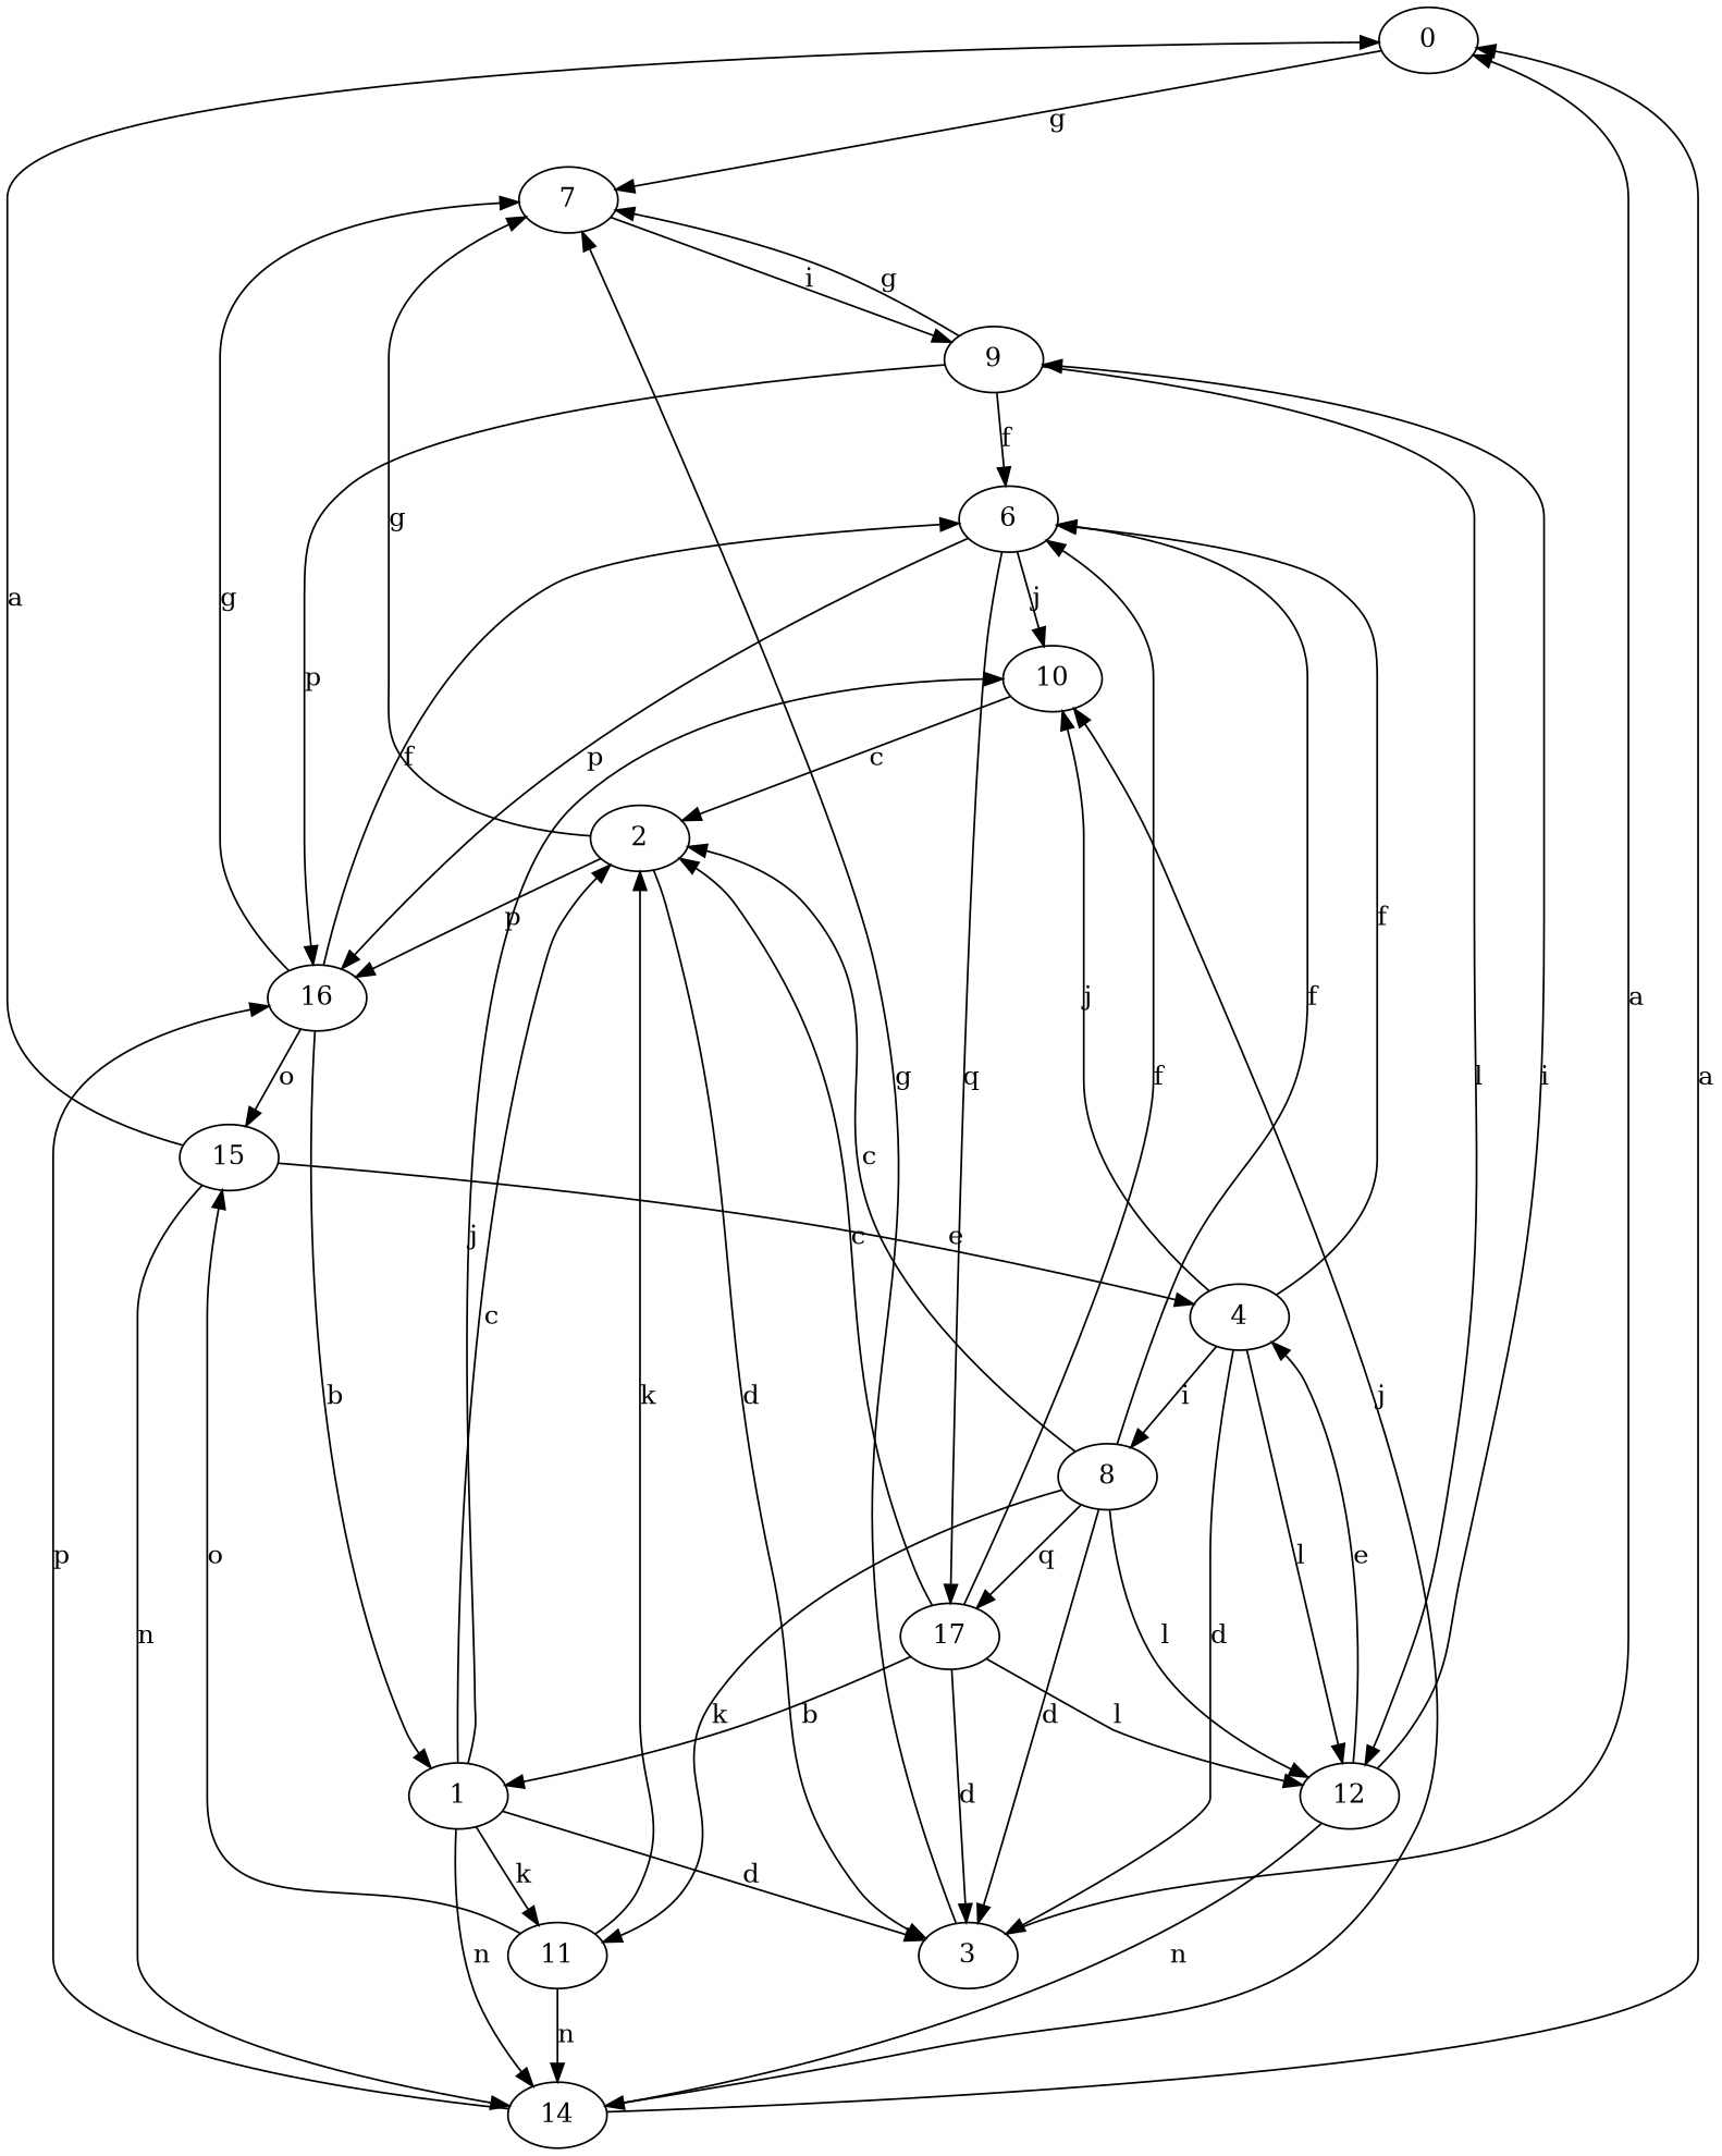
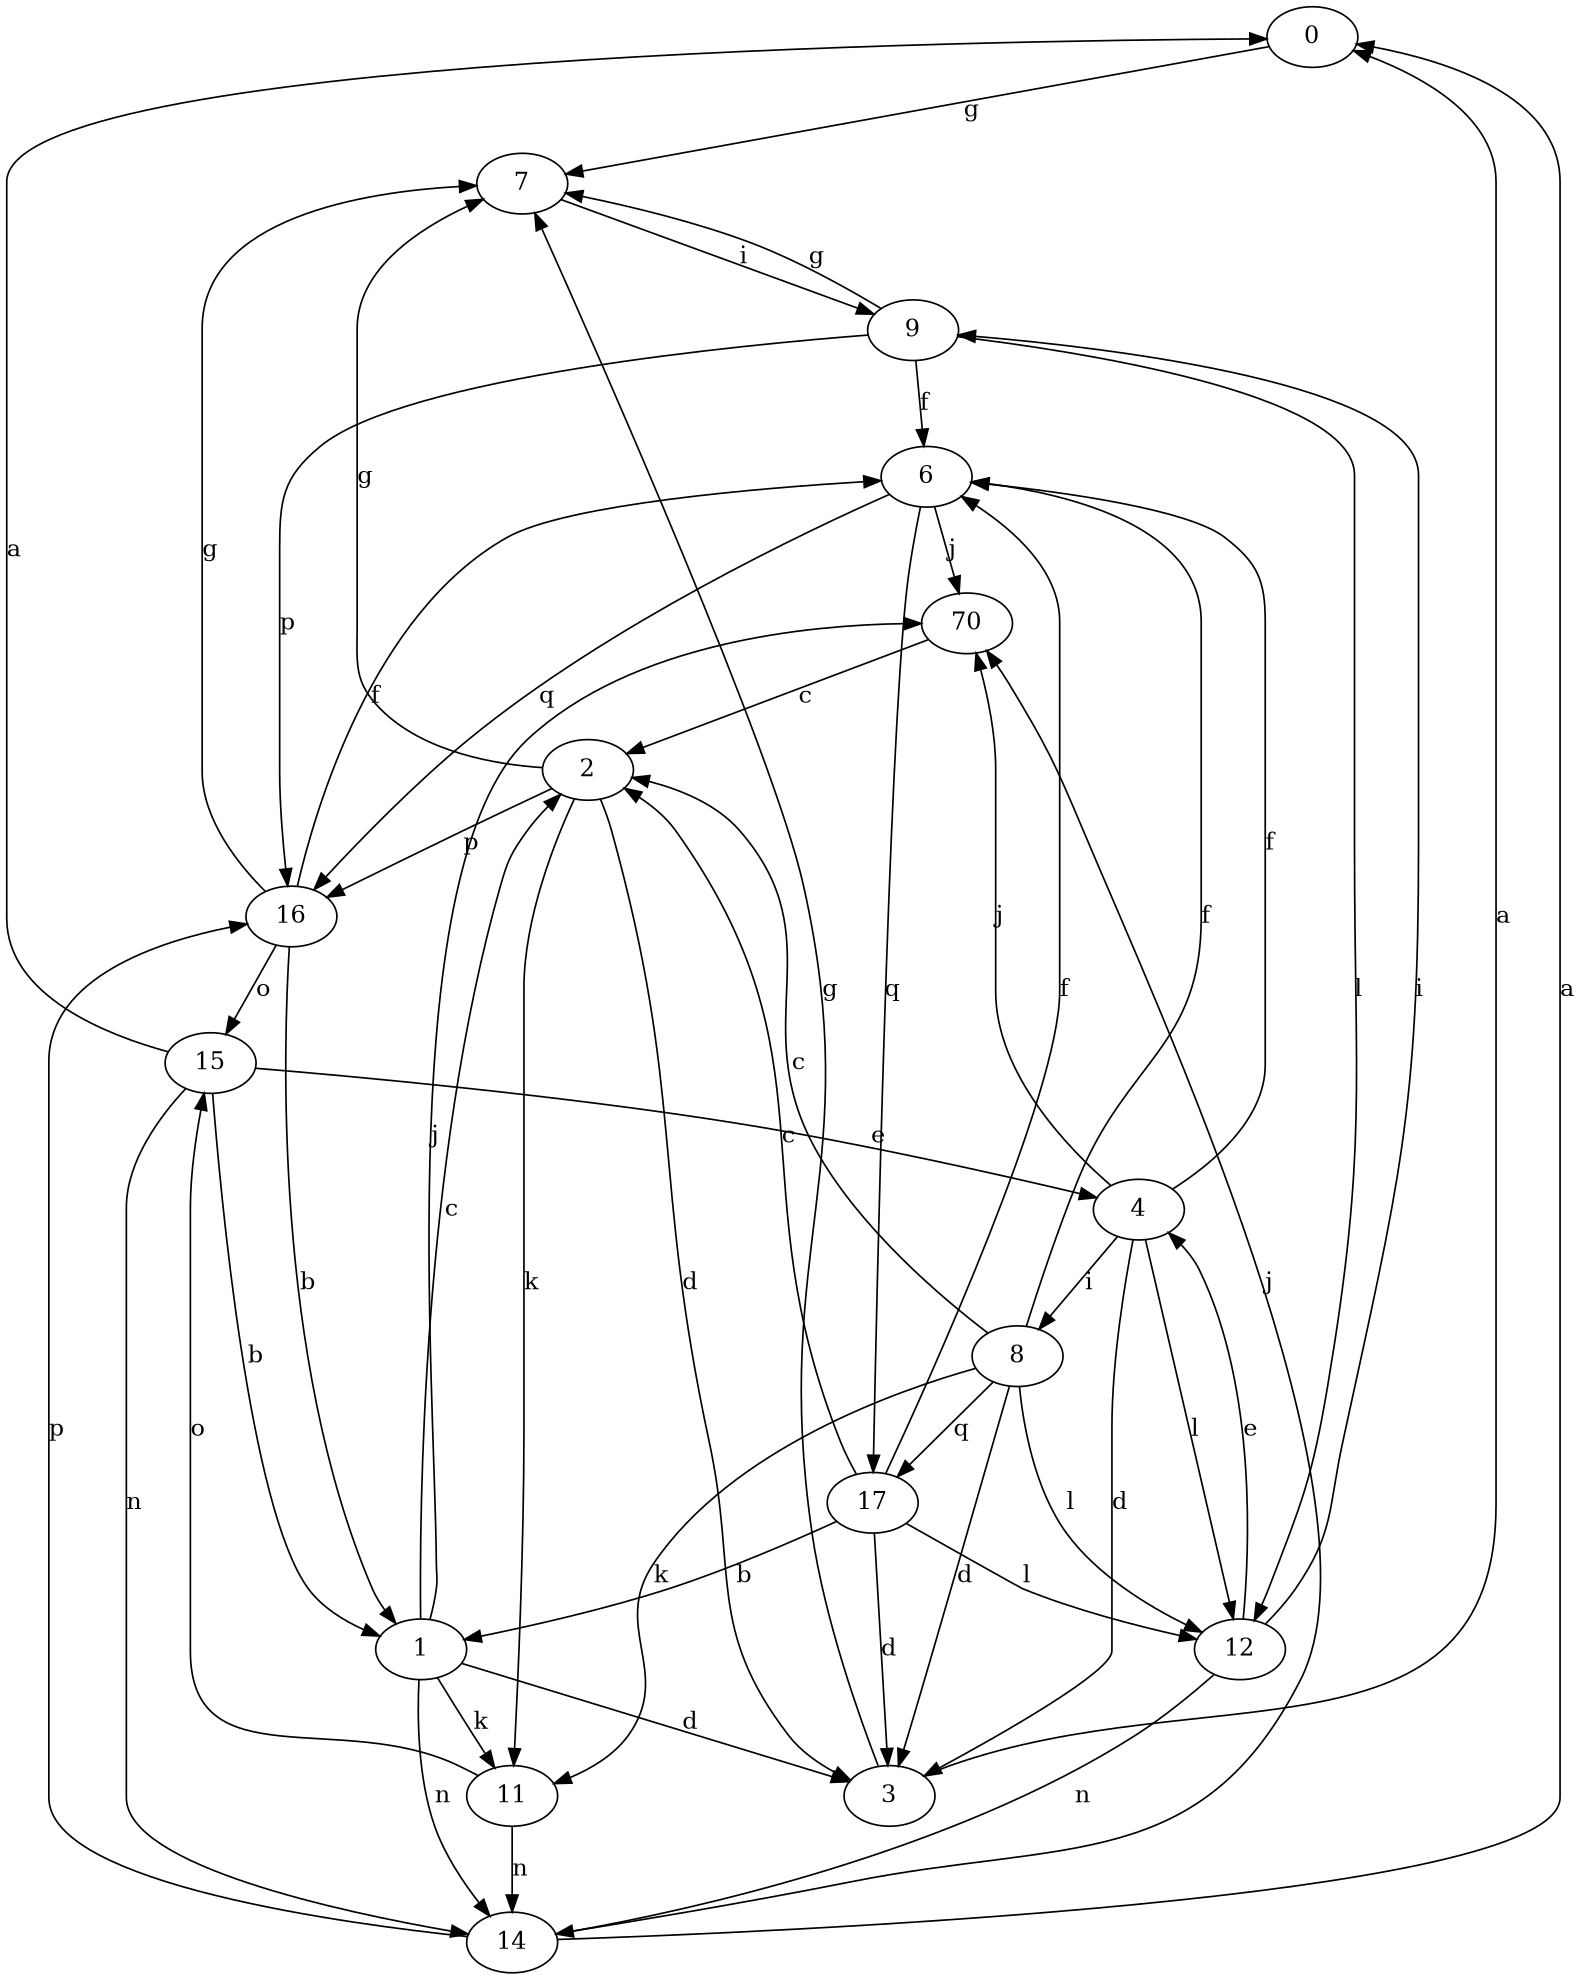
  strict digraph {
    0
    7
    9
    1
    2
    3
-   10
+   10 [label=70]
    11
    14
    16
    15
    12
    4
    6
    8
    17
    0 -> 7 [label=g]
    7 -> 9 [label=i]
    9 -> 7 [label=g]
    9 -> 16 [label=p]
    9 -> 12 [label=l]
    9 -> 6 [label=f]
    1 -> 2 [label=c]
    1 -> 3 [label=d]
    1 -> 10 [label=j]
    1 -> 11 [label=k]
    1 -> 14 [label=n]
    2 -> 7 [label=g]
    2 -> 3 [label=d]
-   11 -> 2 [label=k]
+   2 -> 11 [label=k]
    2 -> 16 [label=p]
    3 -> 0 [label=a]
    3 -> 7 [label=g]
    10 -> 2 [label=c]
    11 -> 14 [label=n]
    11 -> 15 [label=o]
    14 -> 0 [label=a]
    14 -> 10 [label=j]
    14 -> 16 [label=p]
    16 -> 7 [label=g]
    16 -> 1 [label=b]
    16 -> 15 [label=o]
    16 -> 6 [label=f]
    15 -> 0 [label=a]
+   15 -> 1 [label=b]
    15 -> 14 [label=n]
    15 -> 4 [label=e]
    12 -> 9 [label=i]
    12 -> 14 [label=n]
    12 -> 4 [label=e]
    4 -> 3 [label=d]
    4 -> 10 [label=j]
    4 -> 12 [label=l]
    4 -> 6 [label=f]
    4 -> 8 [label=i]
    6 -> 10 [label=j]
-   6 -> 16 [label=p]
+   6 -> 16 [label=q]
    6 -> 17 [label=q]
    8 -> 2 [label=c]
    8 -> 3 [label=d]
    8 -> 11 [label=k]
    8 -> 12 [label=l]
    8 -> 6 [label=f]
    8 -> 17 [label=q]
    17 -> 1 [label=b]
    17 -> 2 [label=c]
    17 -> 3 [label=d]
    17 -> 12 [label=l]
    17 -> 6 [label=f]
  }
